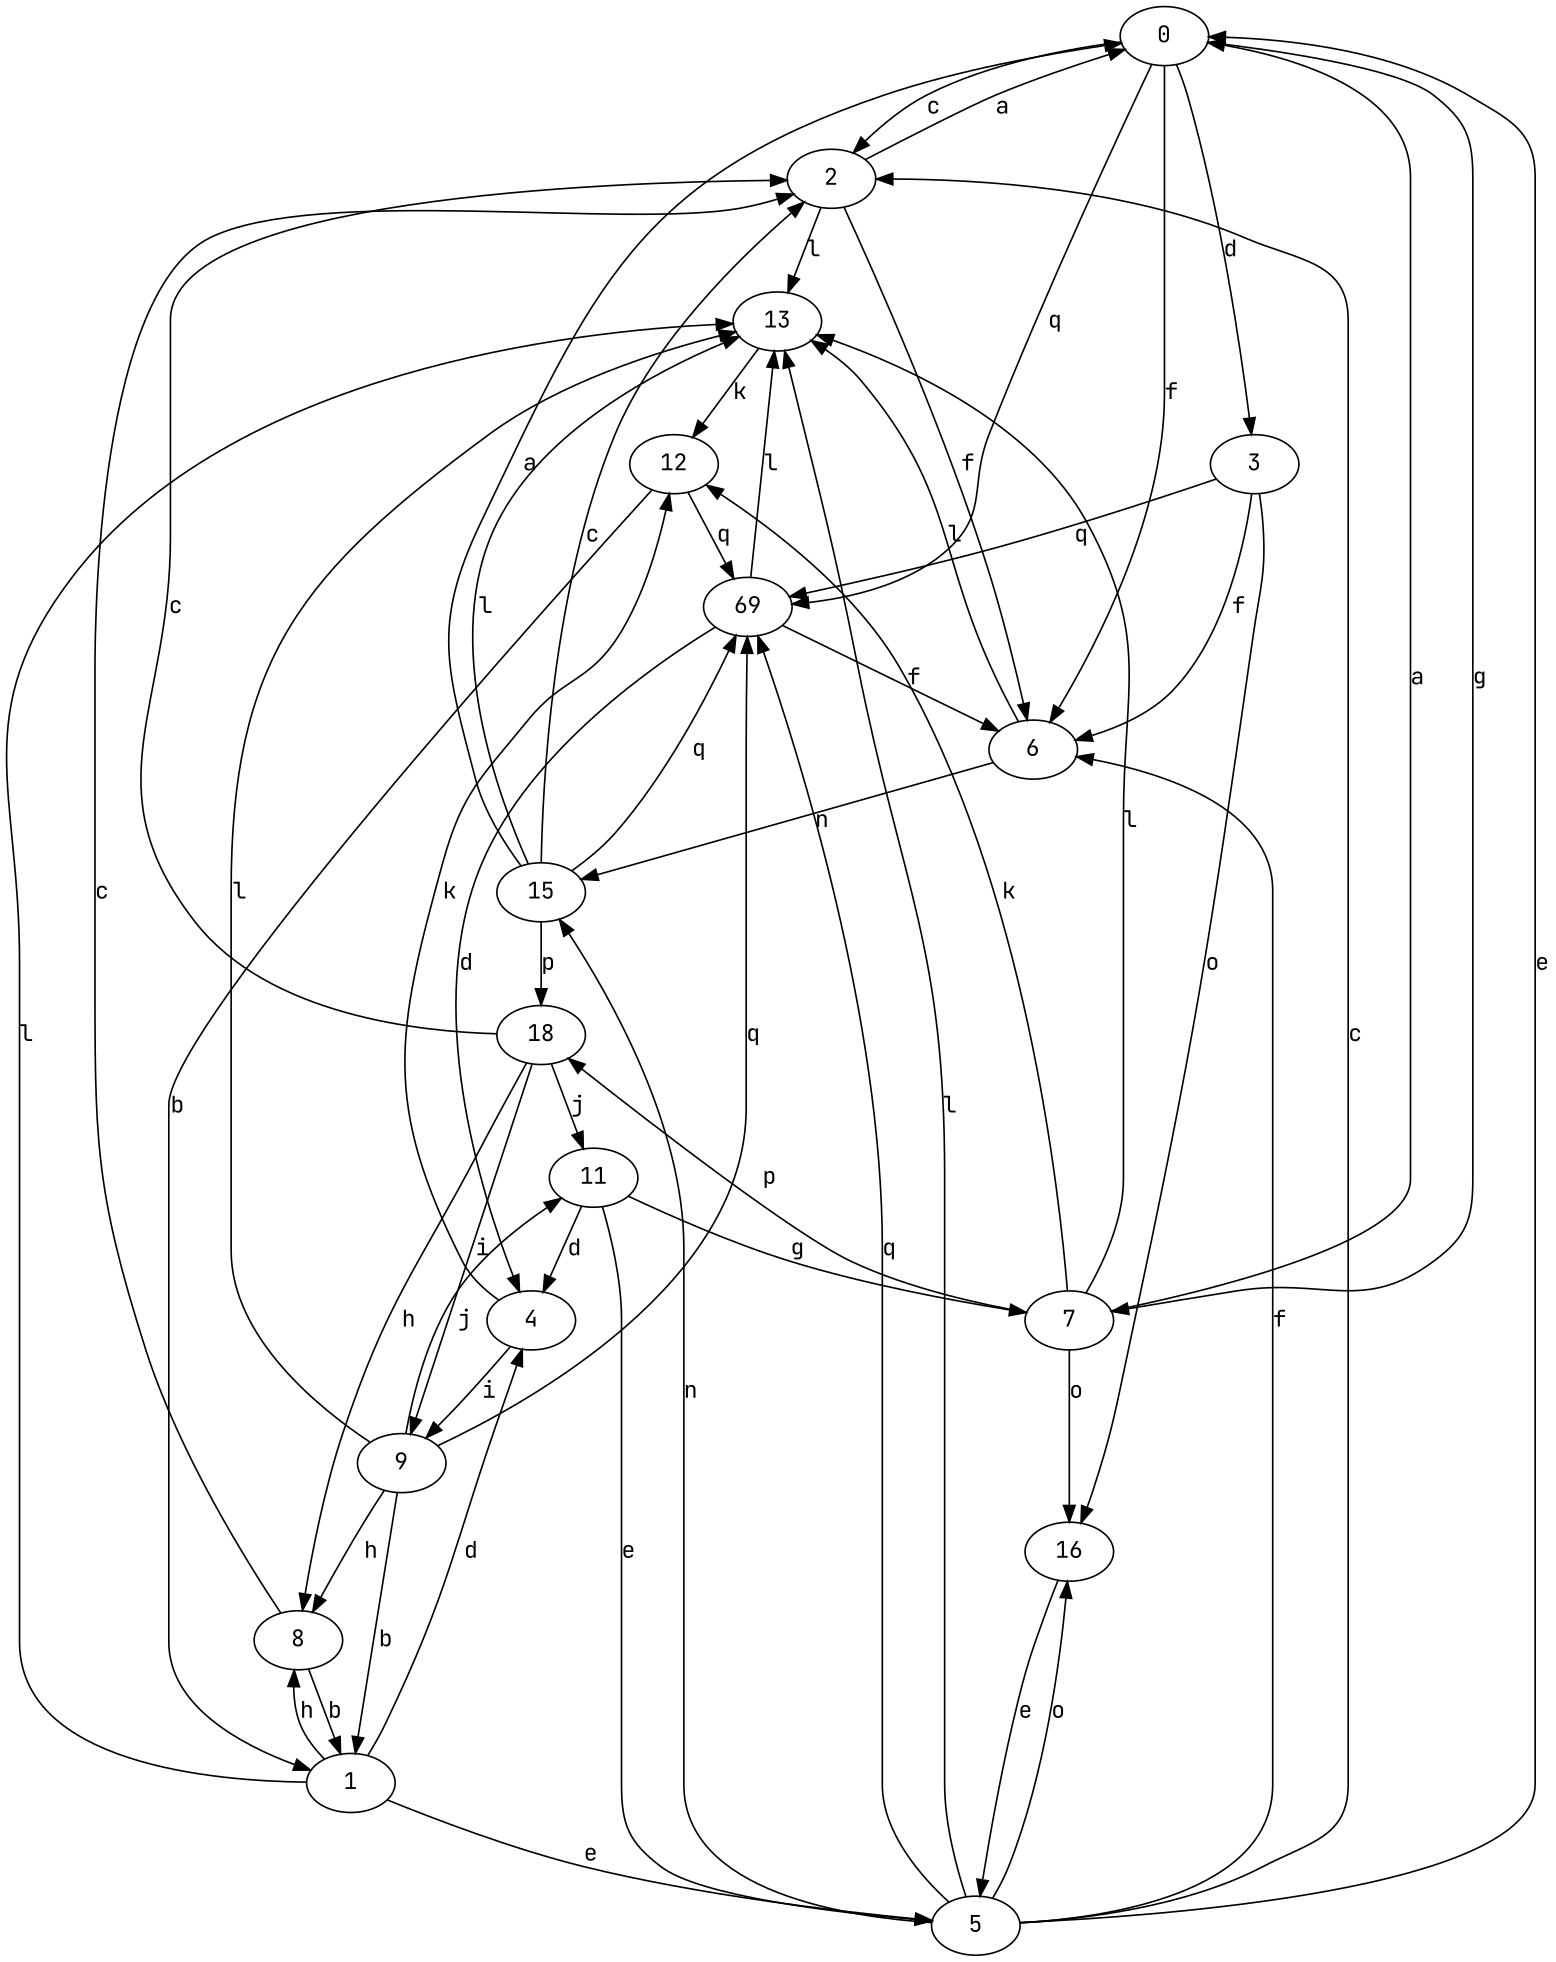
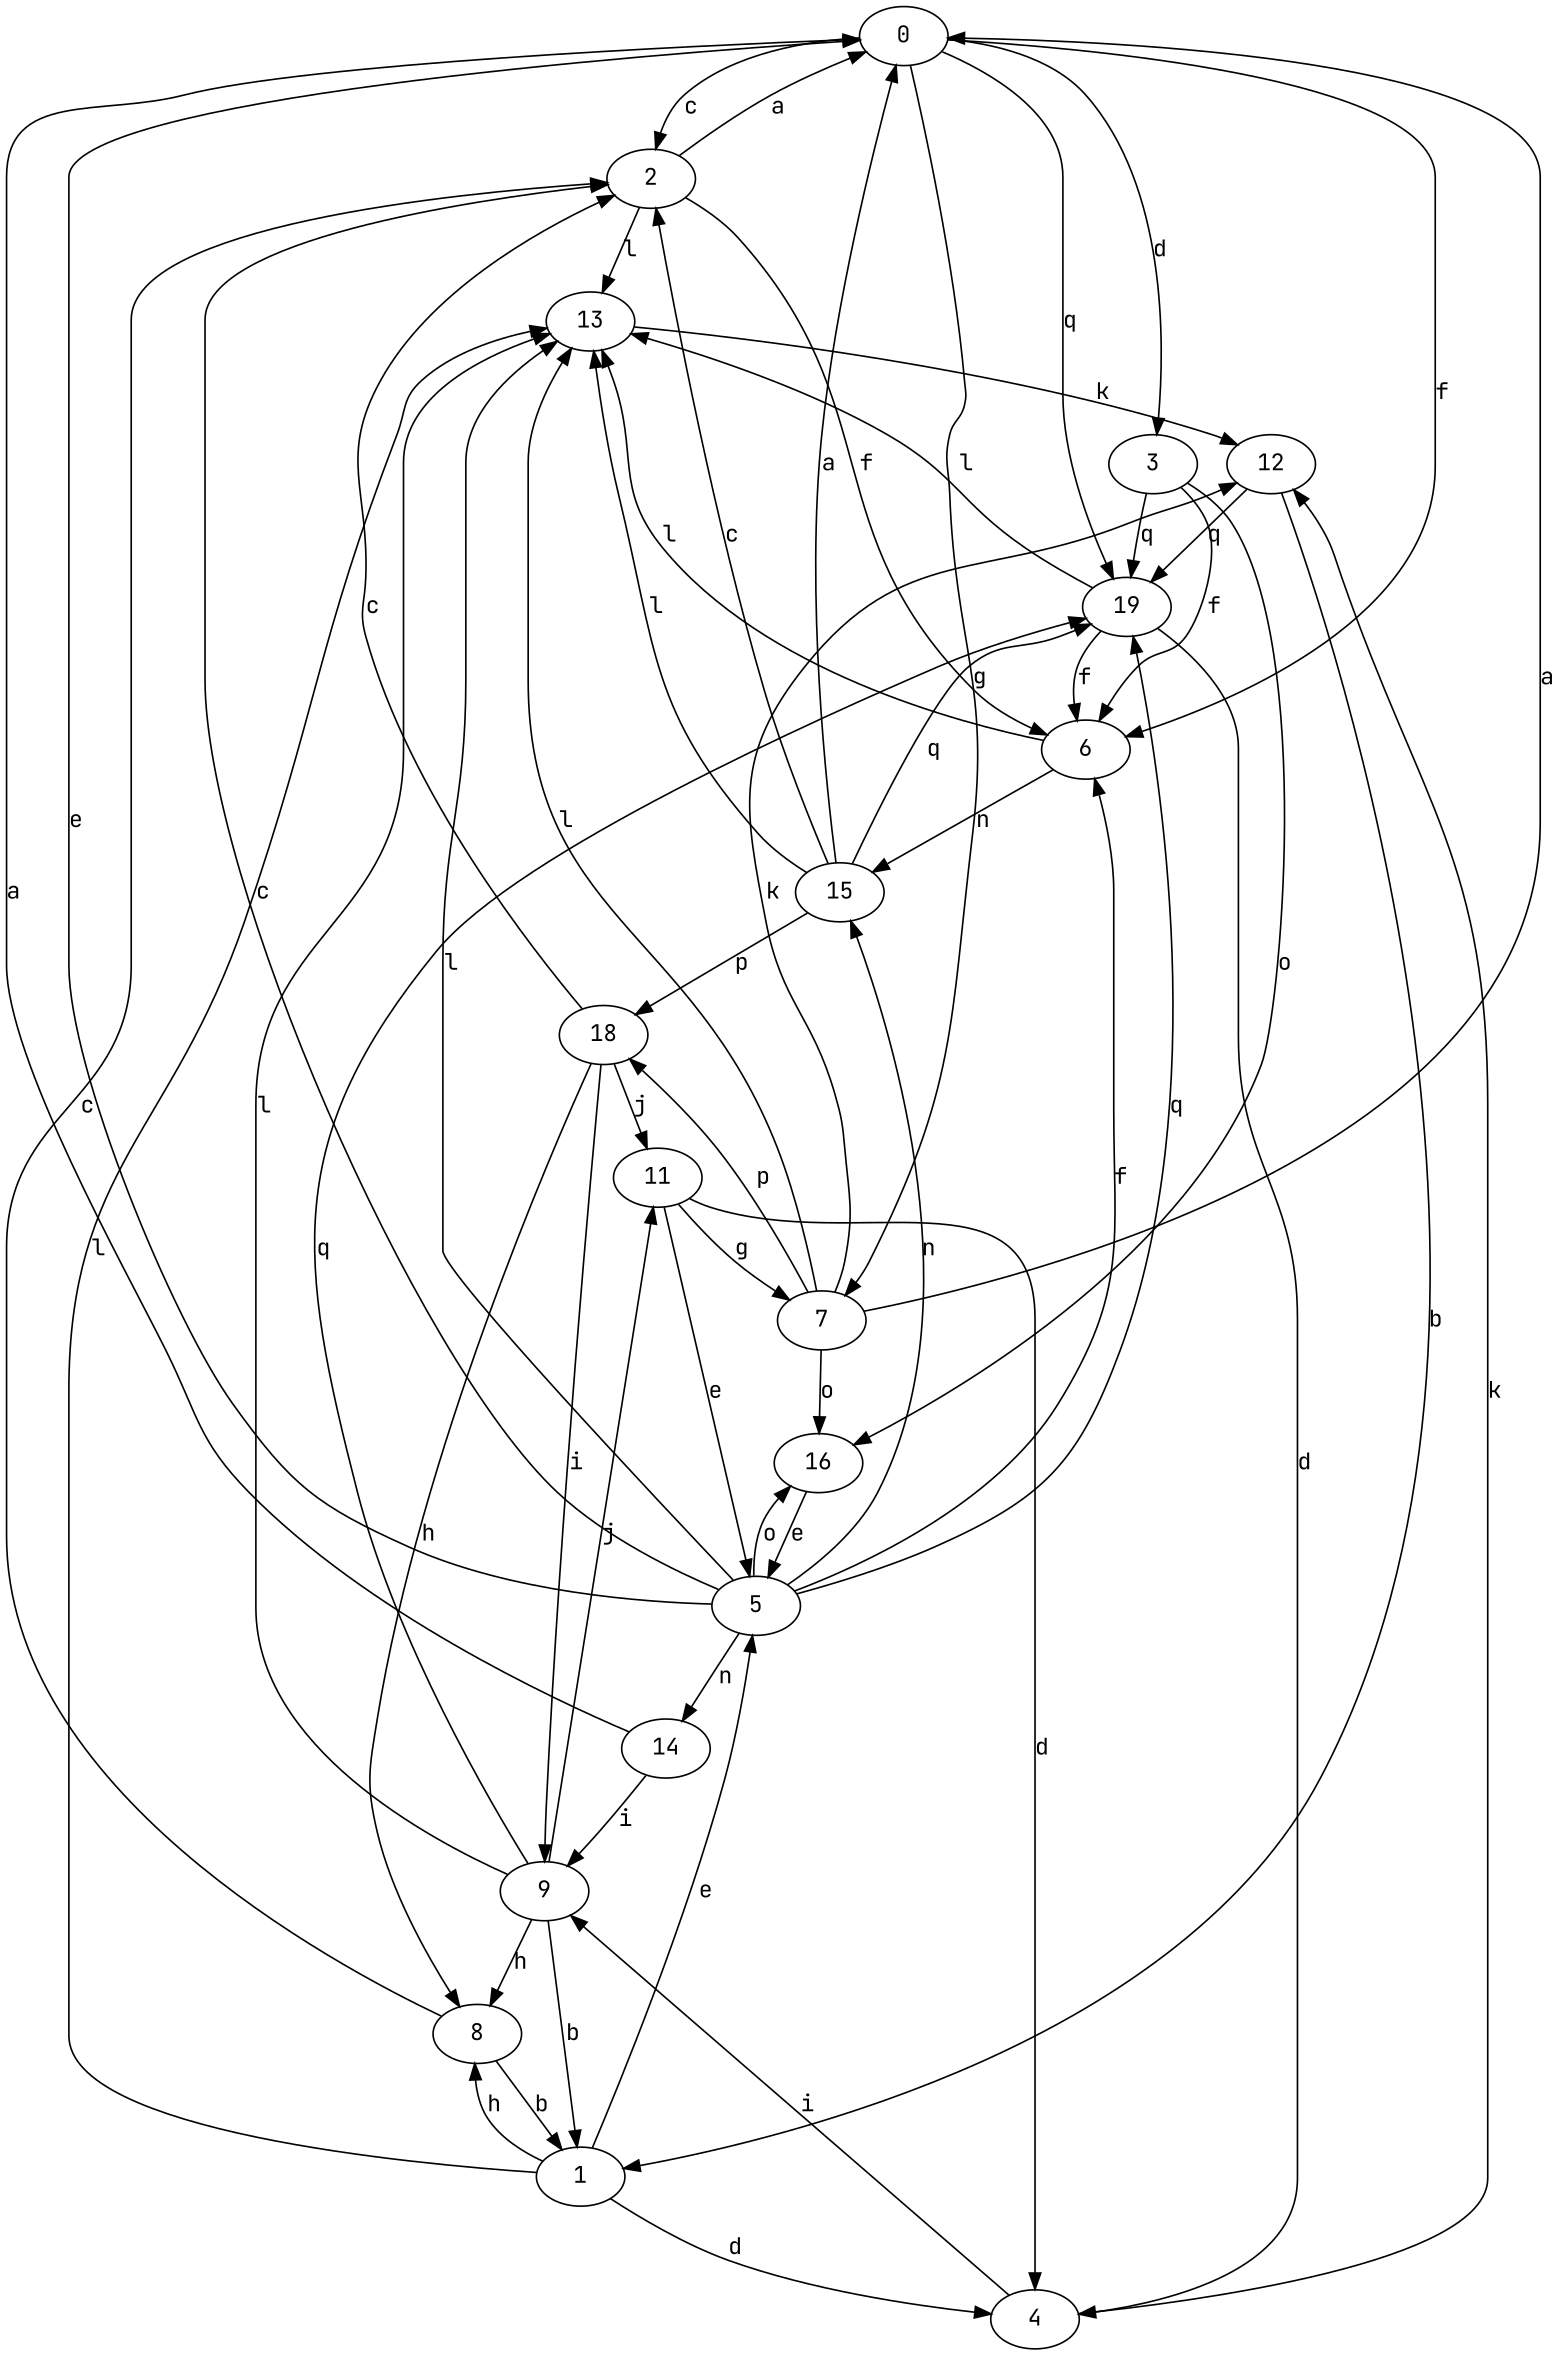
  strict digraph {
    fontname="JetBrains Mono"
    node [fontname="JetBrains Mono"]
    edge [fontname="JetBrains Mono"]
    0
    2
    3
    6
    7
-   19 [label=69]
+   19
    13
    16
    15
    12
    18
    4
    1
    5
    8
    9
+   14
    11
    0 -> 2 [label=c]
    0 -> 3 [label=d]
    0 -> 6 [label=f]
    0 -> 7 [label=g]
    0 -> 19 [label=q]
    2 -> 0 [label=a]
    2 -> 6 [label=f]
    2 -> 13 [label=l]
    3 -> 6 [label=f]
    3 -> 19 [label=q]
    3 -> 16 [label=o]
    6 -> 13 [label=l]
    6 -> 15 [label=n]
    7 -> 0 [label=a]
    7 -> 13 [label=l]
    7 -> 16 [label=o]
    7 -> 12 [label=k]
    7 -> 18 [label=p]
    19 -> 6 [label=f]
    19 -> 13 [label=l]
    19 -> 4 [label=d]
    13 -> 12 [label=k]
    16 -> 5 [label=e]
    15 -> 0 [label=a]
    15 -> 2 [label=c]
    15 -> 19 [label=q]
    15 -> 13 [label=l]
    15 -> 18 [label=p]
    12 -> 19 [label=q]
    12 -> 1 [label=b]
    18 -> 2 [label=c]
    18 -> 8 [label=h]
    18 -> 9 [label=i]
    18 -> 11 [label=j]
    4 -> 12 [label=k]
    4 -> 9 [label=i]
    1 -> 13 [label=l]
    1 -> 4 [label=d]
    1 -> 5 [label=e]
    1 -> 8 [label=h]
    5 -> 0 [label=e]
    5 -> 2 [label=c]
    5 -> 6 [label=f]
    5 -> 19 [label=q]
    5 -> 13 [label=l]
    5 -> 16 [label=o]
    5 -> 15 [label=n]
+   5 -> 14 [label=n]
    8 -> 2 [label=c]
    8 -> 1 [label=b]
    9 -> 19 [label=q]
    9 -> 13 [label=l]
    9 -> 1 [label=b]
    9 -> 8 [label=h]
    9 -> 11 [label=j]
+   14 -> 0 [label=a]
+   14 -> 9 [label=i]
    11 -> 7 [label=g]
    11 -> 4 [label=d]
    11 -> 5 [label=e]
  }
